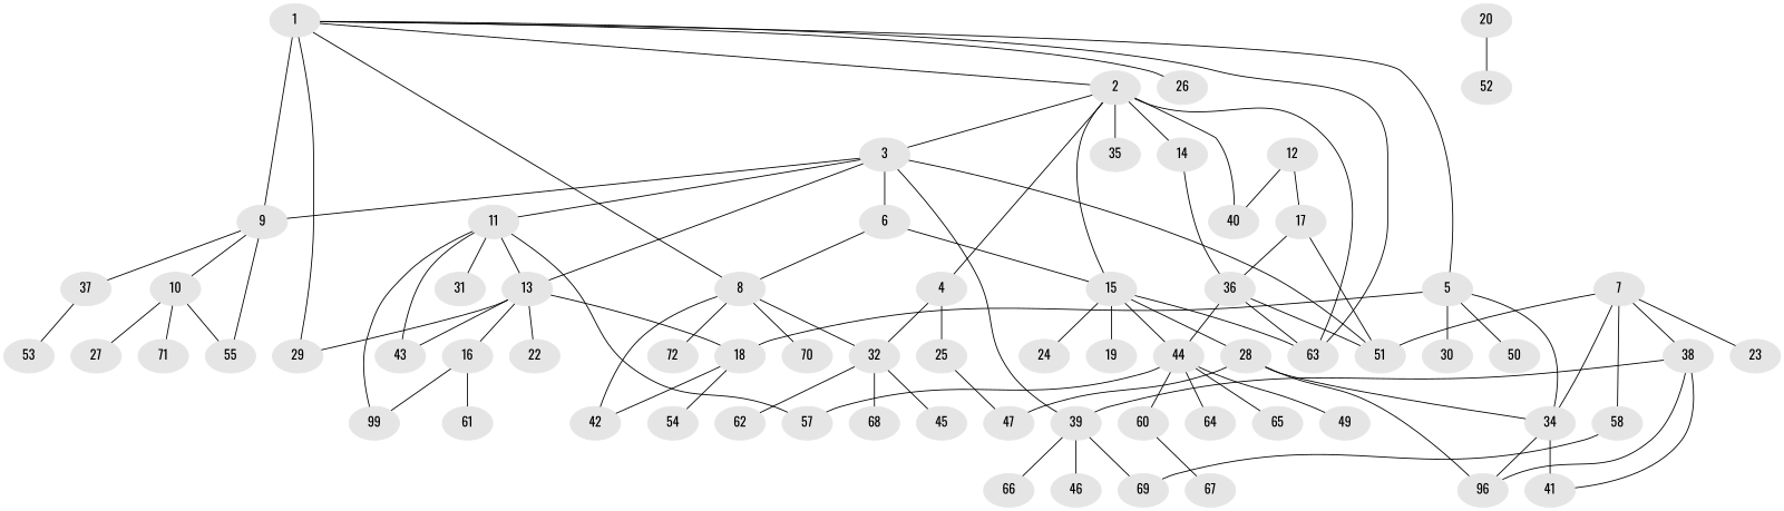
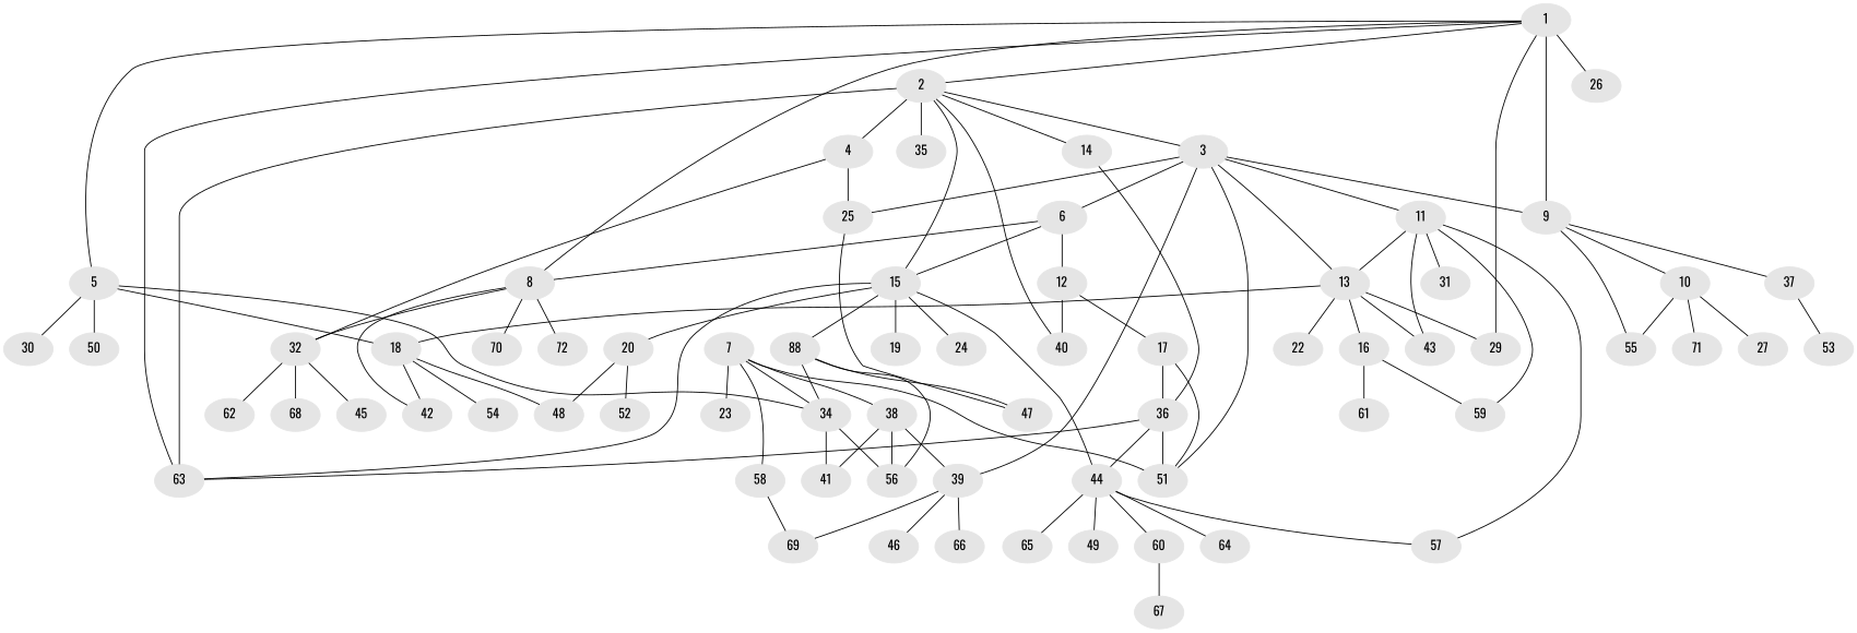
  graph {
    fontname=Oswald
    node [color=gray90 fontname=Oswald style=filled]
    edge [fontname=Oswald weight=1.0]
    1
    2
    5
    8
    9
    26
    63
    29
    3
    4
    14
    15
    35
    40
    18
    30
    34
    50
    32
    42
    70
    72
    10
    37
    55
    6
    11
    13
    25
    39
    51
    36
    19
    20
    24
-   28
+   28 [label=88]
    44
    12
    31
    43
    57
-   59 [label=99]
+   59
    16
    22
    47
    46
    66
    69
    45
    62
    68
    7
    23
    38
    58
+   48
    54
-   56 [label=96]
+   56
    41
    17
    27
    71
    53
    61
    52
    49
    60
    64
    65
    67
    1 -- 2
    1 -- 5
    1 -- 8
    1 -- 9 [weight=6.0]
    1 -- 26
    1 -- 63
    1 -- 29
    2 -- 63 [weight=2.0]
    2 -- 3
    2 -- 4
    2 -- 14
    2 -- 15
    2 -- 35 [weight=4.0]
    2 -- 40
    5 -- 18
    5 -- 30
    5 -- 34
    5 -- 50
    8 -- 32
    8 -- 42
    8 -- 70
    8 -- 72
    9 -- 10
    9 -- 37
    9 -- 55
    3 -- 9
    3 -- 6
    3 -- 11
    3 -- 13
+   3 -- 25
    3 -- 39
    3 -- 51
    4 -- 32
    4 -- 25
    14 -- 36
    15 -- 63
    15 -- 19 [weight=5.0]
+   15 -- 20
    15 -- 24
    15 -- 28
    15 -- 44
    18 -- 42
+   18 -- 48
    18 -- 54
    34 -- 56
    34 -- 41 [weight=6.0]
    32 -- 45
    32 -- 62
    32 -- 68
    10 -- 55
    10 -- 27
    10 -- 71
    37 -- 53
    6 -- 8
    6 -- 15
+   6 -- 12 [weight=2.0]
    11 -- 13
    11 -- 31
    11 -- 43
    11 -- 57
    11 -- 59
    13 -- 29
    13 -- 18
    13 -- 43
    13 -- 16
    13 -- 22
    25 -- 47
    39 -- 46
    39 -- 66
    39 -- 69
    36 -- 63
    36 -- 51 [weight=4.0]
    36 -- 44
+   20 -- 48
    20 -- 52
    28 -- 34
    28 -- 47
    28 -- 56
    44 -- 57
    44 -- 49
    44 -- 60
    44 -- 64
    44 -- 65
    12 -- 40
    12 -- 17
    16 -- 59
    16 -- 61
    7 -- 34
    7 -- 51 [weight=2.0]
    7 -- 23
    7 -- 38
    7 -- 58
    38 -- 39
    38 -- 56
    38 -- 41
    58 -- 69
    17 -- 51
    17 -- 36
    60 -- 67
  }
